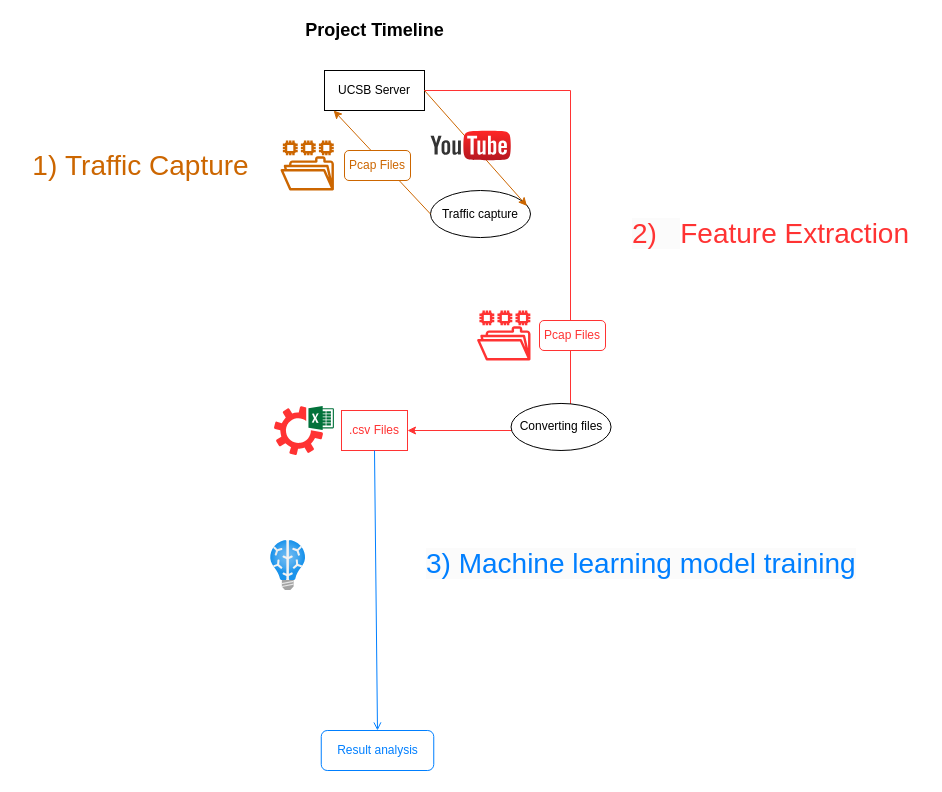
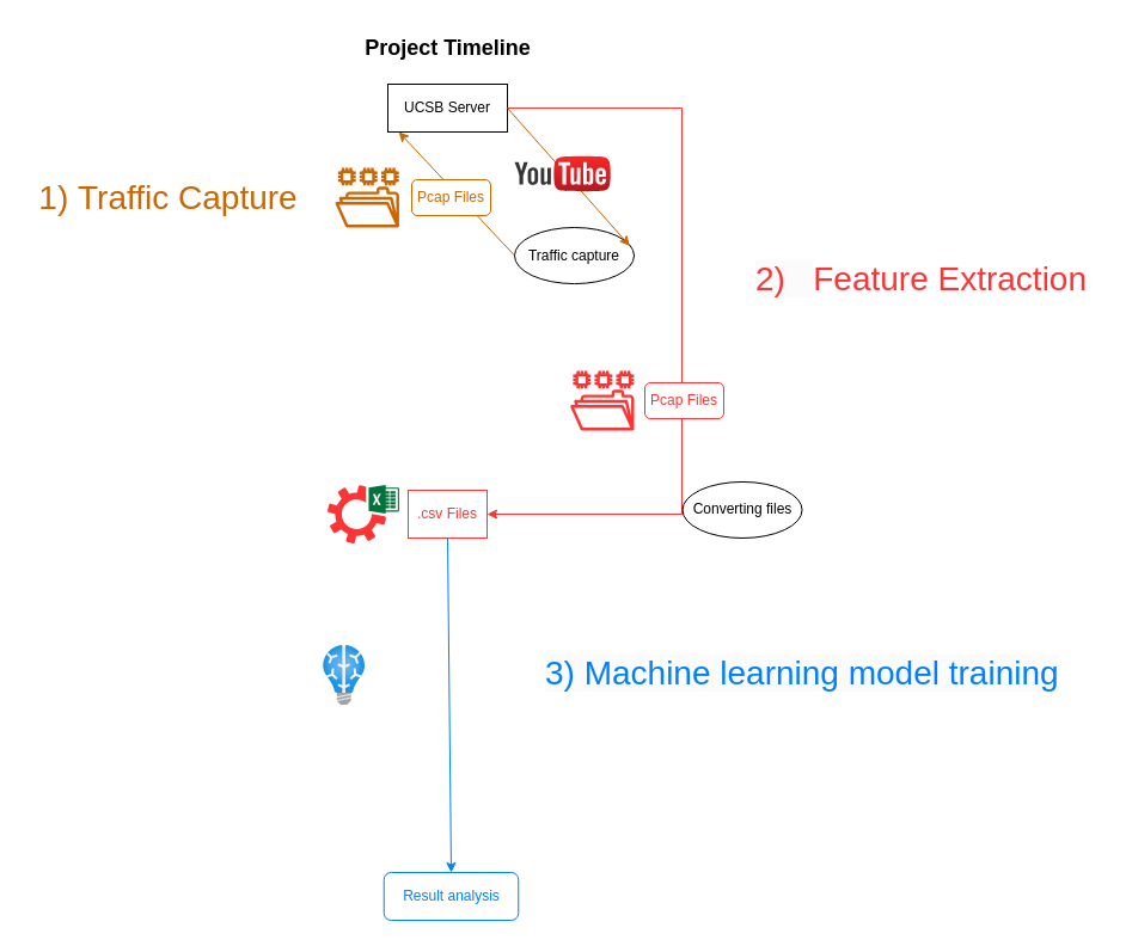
  <mxCell id="0" />
  <mxCell id="1" parent="0" />
  <mxCell id="2" value="UCSB Server" style="rounded=0;whiteSpace=wrap;html=1;" vertex="1" parent="1"><mxGeometry x="324" y="70" width="100" height="40" as="geometry" /></mxCell>
- <mxCell id="3" value="&lt;span style=&quot;font-size: 18px;&quot;&gt;&lt;b&gt;Project Timeline&lt;/b&gt;&lt;/span&gt;" style="text;html=1;align=center;verticalAlign=middle;resizable=0;points=[];autosize=1;strokeColor=none;fillColor=none;" vertex="1" parent="1"><mxGeometry x="294" y="10" width="160" height="40" as="geometry" /></mxCell>
+ <mxCell id="3" value="&lt;span style=&quot;font-size: 18px;&quot;&gt;&lt;b&gt;Project Timeline&lt;/b&gt;&lt;/span&gt;" style="text;html=1;align=center;verticalAlign=middle;resizable=0;points=[];autosize=1;strokeColor=none;fillColor=none;" vertex="1" parent="1"><mxGeometry x="294" y="20" width="160" height="40" as="geometry" /></mxCell>
  <mxCell id="4" value="&lt;span style=&quot;text-wrap-mode: nowrap;&quot;&gt;Traffic capture&lt;/span&gt;" style="ellipse;whiteSpace=wrap;html=1;" vertex="1" parent="1"><mxGeometry x="430" y="190" width="100" height="47.05" as="geometry" /></mxCell>
  <mxCell id="5" value="" style="endArrow=classic;html=1;rounded=0;exitX=1;exitY=0.5;exitDx=0;exitDy=0;strokeColor=#CC6600;entryX=0.964;entryY=0.327;entryDx=0;entryDy=0;entryPerimeter=0;" edge="1" parent="1" source="2" target="4"><mxGeometry width="50" height="50" relative="1" as="geometry"><mxPoint x="380" y="290" as="sourcePoint" /><mxPoint x="480" y="200" as="targetPoint" /></mxGeometry></mxCell>
  <mxCell id="6" value="" style="endArrow=classic;html=1;rounded=0;entryX=0.091;entryY=0.999;entryDx=0;entryDy=0;exitX=0;exitY=0.5;exitDx=0;exitDy=0;entryPerimeter=0;strokeColor=#CC6600;" edge="1" parent="1" source="4" target="2"><mxGeometry width="50" height="50" relative="1" as="geometry"><mxPoint x="380" y="290" as="sourcePoint" /><mxPoint x="430" y="240" as="targetPoint" /></mxGeometry></mxCell>
  <mxCell id="7" value="" style="dashed=0;outlineConnect=0;html=1;align=center;labelPosition=center;verticalLabelPosition=bottom;verticalAlign=top;shape=mxgraph.weblogos.youtube;fillColor=#FF2626;gradientColor=#B5171F" vertex="1" parent="1"><mxGeometry x="430" y="130" width="80.56" height="30" as="geometry" /></mxCell>
  <mxCell id="8" value="" style="sketch=0;outlineConnect=0;fontColor=#232F3E;gradientColor=none;fillColor=#CC6600;strokeColor=none;dashed=0;verticalLabelPosition=bottom;verticalAlign=top;align=center;html=1;fontSize=12;fontStyle=0;aspect=fixed;pointerEvents=1;shape=mxgraph.aws4.file_system;" vertex="1" parent="1"><mxGeometry x="280" y="140" width="53.42" height="50" as="geometry" /></mxCell>
  <mxCell id="9" value="&lt;font color=&quot;#cc6600&quot;&gt;Pcap Files&lt;/font&gt;" style="rounded=1;whiteSpace=wrap;html=1;strokeColor=#CC6600;" vertex="1" parent="1"><mxGeometry x="344" y="150" width="66" height="30" as="geometry" /></mxCell>
  <mxCell id="10" value="&lt;span style=&quot;color: rgb(204, 102, 0); font-size: 28px;&quot;&gt;1)&amp;nbsp;&lt;/span&gt;&lt;font color=&quot;#cc6600&quot;&gt;&lt;span style=&quot;font-size: 28px;&quot;&gt;Traffic Capture&lt;/span&gt;&lt;/font&gt;" style="text;html=1;align=center;verticalAlign=middle;resizable=0;points=[];autosize=1;strokeColor=none;fillColor=none;" vertex="1" parent="1"><mxGeometry y="140" width="240" height="50" as="geometry" x="20" /></mxCell>
  <mxCell id="11" value="" style="endArrow=classic;html=1;rounded=0;strokeColor=#FF3333;entryX=1;entryY=0.5;entryDx=0;entryDy=0;" edge="1" parent="1" target="16"><mxGeometry width="50" height="50" relative="1" as="geometry"><mxPoint x="424" y="90" as="sourcePoint" /><mxPoint x="410" y="430" as="targetPoint" /><Array as="points"><mxPoint x="570" y="90" /><mxPoint x="570" y="430" /></Array></mxGeometry></mxCell>
  <mxCell id="12" value="&lt;span style=&quot;font-family: Helvetica; font-size: 28px; font-style: normal; font-variant-ligatures: normal; font-variant-caps: normal; font-weight: 400; letter-spacing: normal; orphans: 2; text-align: center; text-indent: 0px; text-transform: none; widows: 2; word-spacing: 0px; -webkit-text-stroke-width: 0px; white-space: nowrap; background-color: rgb(251, 251, 251); text-decoration-thickness: initial; text-decoration-style: initial; text-decoration-color: initial; float: none; display: inline !important;&quot;&gt;&lt;font color=&quot;#ff3333&quot;&gt;2)&amp;nbsp; &amp;nbsp;&lt;/font&gt;&lt;/span&gt;&lt;font color=&quot;#ff3333&quot;&gt;&lt;span style=&quot;font-size: 28px; text-wrap-mode: nowrap;&quot;&gt;Feature Extraction&lt;/span&gt;&lt;/font&gt;" style="text;whiteSpace=wrap;html=1;" vertex="1" parent="1"><mxGeometry x="630" y="210" width="290" height="50" as="geometry" /></mxCell>
  <mxCell id="13" value="" style="sketch=0;outlineConnect=0;fontColor=#232F3E;gradientColor=none;fillColor=#FF3333;strokeColor=none;dashed=0;verticalLabelPosition=bottom;verticalAlign=top;align=center;html=1;fontSize=12;fontStyle=0;aspect=fixed;pointerEvents=1;shape=mxgraph.aws4.file_system;" vertex="1" parent="1"><mxGeometry x="476.58" y="310" width="53.42" height="50" as="geometry" /></mxCell>
  <mxCell id="14" value="&lt;font color=&quot;#ff3333&quot;&gt;Pcap Files&lt;/font&gt;" style="rounded=1;whiteSpace=wrap;html=1;strokeColor=#FF3333;" vertex="1" parent="1"><mxGeometry x="539" y="320" width="66" height="30" as="geometry" /></mxCell>
  <mxCell id="15" value="" style="sketch=0;pointerEvents=1;shadow=0;dashed=0;html=1;strokeColor=none;fillColor=#FF3333;labelPosition=center;verticalLabelPosition=bottom;verticalAlign=top;outlineConnect=0;align=center;shape=mxgraph.office.services.excel_services;" vertex="1" parent="1"><mxGeometry x="273.42" y="405.5" width="60" height="49" as="geometry" /></mxCell>
  <mxCell id="16" value="&lt;font color=&quot;#ff3333&quot;&gt;.csv Files&lt;/font&gt;" style="whiteSpace=wrap;html=1;strokeColor=#FF3333;rounded=0;" vertex="1" parent="1"><mxGeometry x="341" y="410" width="66" height="40" as="geometry" /></mxCell>
- <mxCell id="17" value="" style="endArrow=open;html=1;rounded=0;strokeColor=#007FFF;exitX=0.5;exitY=1;exitDx=0;exitDy=0;entryX=0.5;entryY=0;entryDx=0;entryDy=0;" edge="1" parent="1" source="16" target="21"><mxGeometry width="50" height="50" relative="1" as="geometry"><mxPoint x="370" y="450" as="sourcePoint" /><mxPoint x="374" y="640" as="targetPoint" /></mxGeometry></mxCell>
- <mxCell id="18" value="&lt;span style=&quot;font-family: Helvetica; font-size: 28px; font-style: normal; font-variant-ligatures: normal; font-variant-caps: normal; font-weight: 400; letter-spacing: normal; orphans: 2; text-align: center; text-indent: 0px; text-transform: none; widows: 2; word-spacing: 0px; -webkit-text-stroke-width: 0px; white-space: nowrap; background-color: rgb(251, 251, 251); text-decoration-thickness: initial; text-decoration-style: initial; text-decoration-color: initial; float: none; display: inline !important;&quot;&gt;&lt;font color=&quot;#007fff&quot;&gt;3) Machine learning model training&lt;/font&gt;&lt;/span&gt;" style="text;whiteSpace=wrap;html=1;" vertex="1" parent="1"><mxGeometry x="424" y="540" width="444.72" height="50" as="geometry" /></mxCell>
- <mxCell id="19" value="&lt;span style=&quot;text-wrap-mode: nowrap;&quot;&gt;Converting files&lt;/span&gt;" style="ellipse;whiteSpace=wrap;html=1;" vertex="1" parent="1"><mxGeometry x="510.56" y="402.95" width="100" height="47.05" as="geometry" /></mxCell>
+ <mxCell id="17" value="" style="endArrow=classic;html=1;rounded=0;strokeColor=#007FFF;exitX=0.5;exitY=1;exitDx=0;exitDy=0;entryX=0.5;entryY=0;entryDx=0;entryDy=0;" edge="1" parent="1" source="16" target="21"><mxGeometry width="50" height="50" relative="1" as="geometry"><mxPoint x="370" y="450" as="sourcePoint" /><mxPoint x="374" y="640" as="targetPoint" /></mxGeometry></mxCell>
+ <mxCell id="18" value="&lt;span style=&quot;font-family: Helvetica; font-size: 28px; font-style: normal; font-variant-ligatures: normal; font-variant-caps: normal; font-weight: 400; letter-spacing: normal; orphans: 2; text-align: center; text-indent: 0px; text-transform: none; widows: 2; word-spacing: 0px; -webkit-text-stroke-width: 0px; white-space: nowrap; background-color: rgb(251, 251, 251); text-decoration-thickness: initial; text-decoration-style: initial; text-decoration-color: initial; float: none; display: inline !important;&quot;&gt;&lt;font color=&quot;#007fff&quot;&gt;3) Machine learning model training&lt;/font&gt;&lt;/span&gt;" style="text;whiteSpace=wrap;html=1;" vertex="1" parent="1"><mxGeometry x="454" y="540" width="444.72" height="50" as="geometry" /></mxCell>
+ <mxCell id="19" value="&lt;span style=&quot;text-wrap-mode: nowrap;&quot;&gt;Converting files&lt;/span&gt;" style="ellipse;whiteSpace=wrap;html=1;" vertex="1" parent="1"><mxGeometry x="570.56" y="402.95" width="100" height="47.05" as="geometry" /></mxCell>
  <mxCell id="20" value="" style="image;aspect=fixed;html=1;points=[];align=center;fontSize=12;image=img/lib/azure2/ai_machine_learning/Batch_AI.svg;" vertex="1" parent="1"><mxGeometry x="270" y="540" width="35.29" height="50" as="geometry" /></mxCell>
  <mxCell id="21" value="&lt;font color=&quot;#007fff&quot;&gt;Result analysis&lt;/font&gt;" style="rounded=1;whiteSpace=wrap;html=1;strokeColor=#007FFF;" vertex="1" parent="1"><mxGeometry x="320.75" y="730" width="112.5" height="40" as="geometry" /></mxCell>
